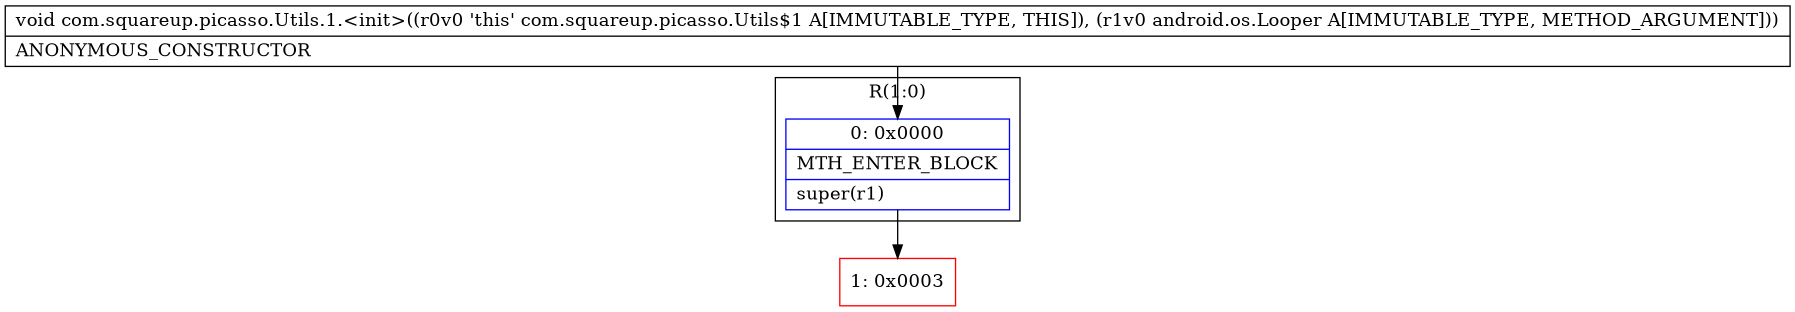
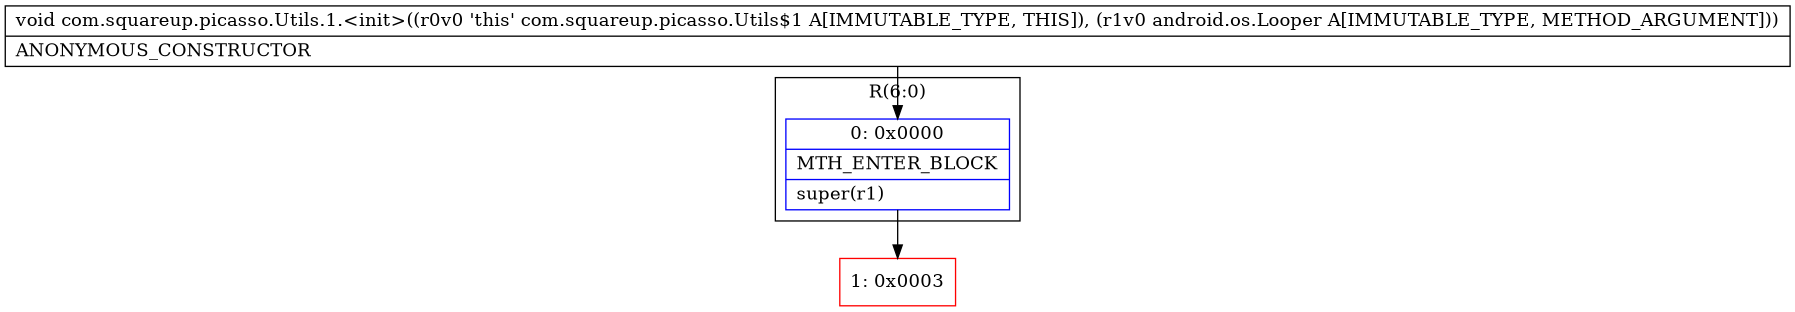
  digraph {
    node [shape=record]
    n1 [color=blue label="{0\:\ 0x0000|MTH_ENTER_BLOCK\l|super(r1)\l}"]
    n2 [color=red label="{1\:\ 0x0003}"]
    n3 [label="{void com.squareup.picasso.Utils.1.\<init\>((r0v0 'this' com.squareup.picasso.Utils$1 A[IMMUTABLE_TYPE, THIS]), (r1v0 android.os.Looper A[IMMUTABLE_TYPE, METHOD_ARGUMENT]))  | ANONYMOUS_CONSTRUCTOR\l}"]
    subgraph cluster_1 {
-     label="R(1:0)"
+     label="R(6:0)"
      n1
    }
    n1 -> n2
    n3 -> n1
  }
